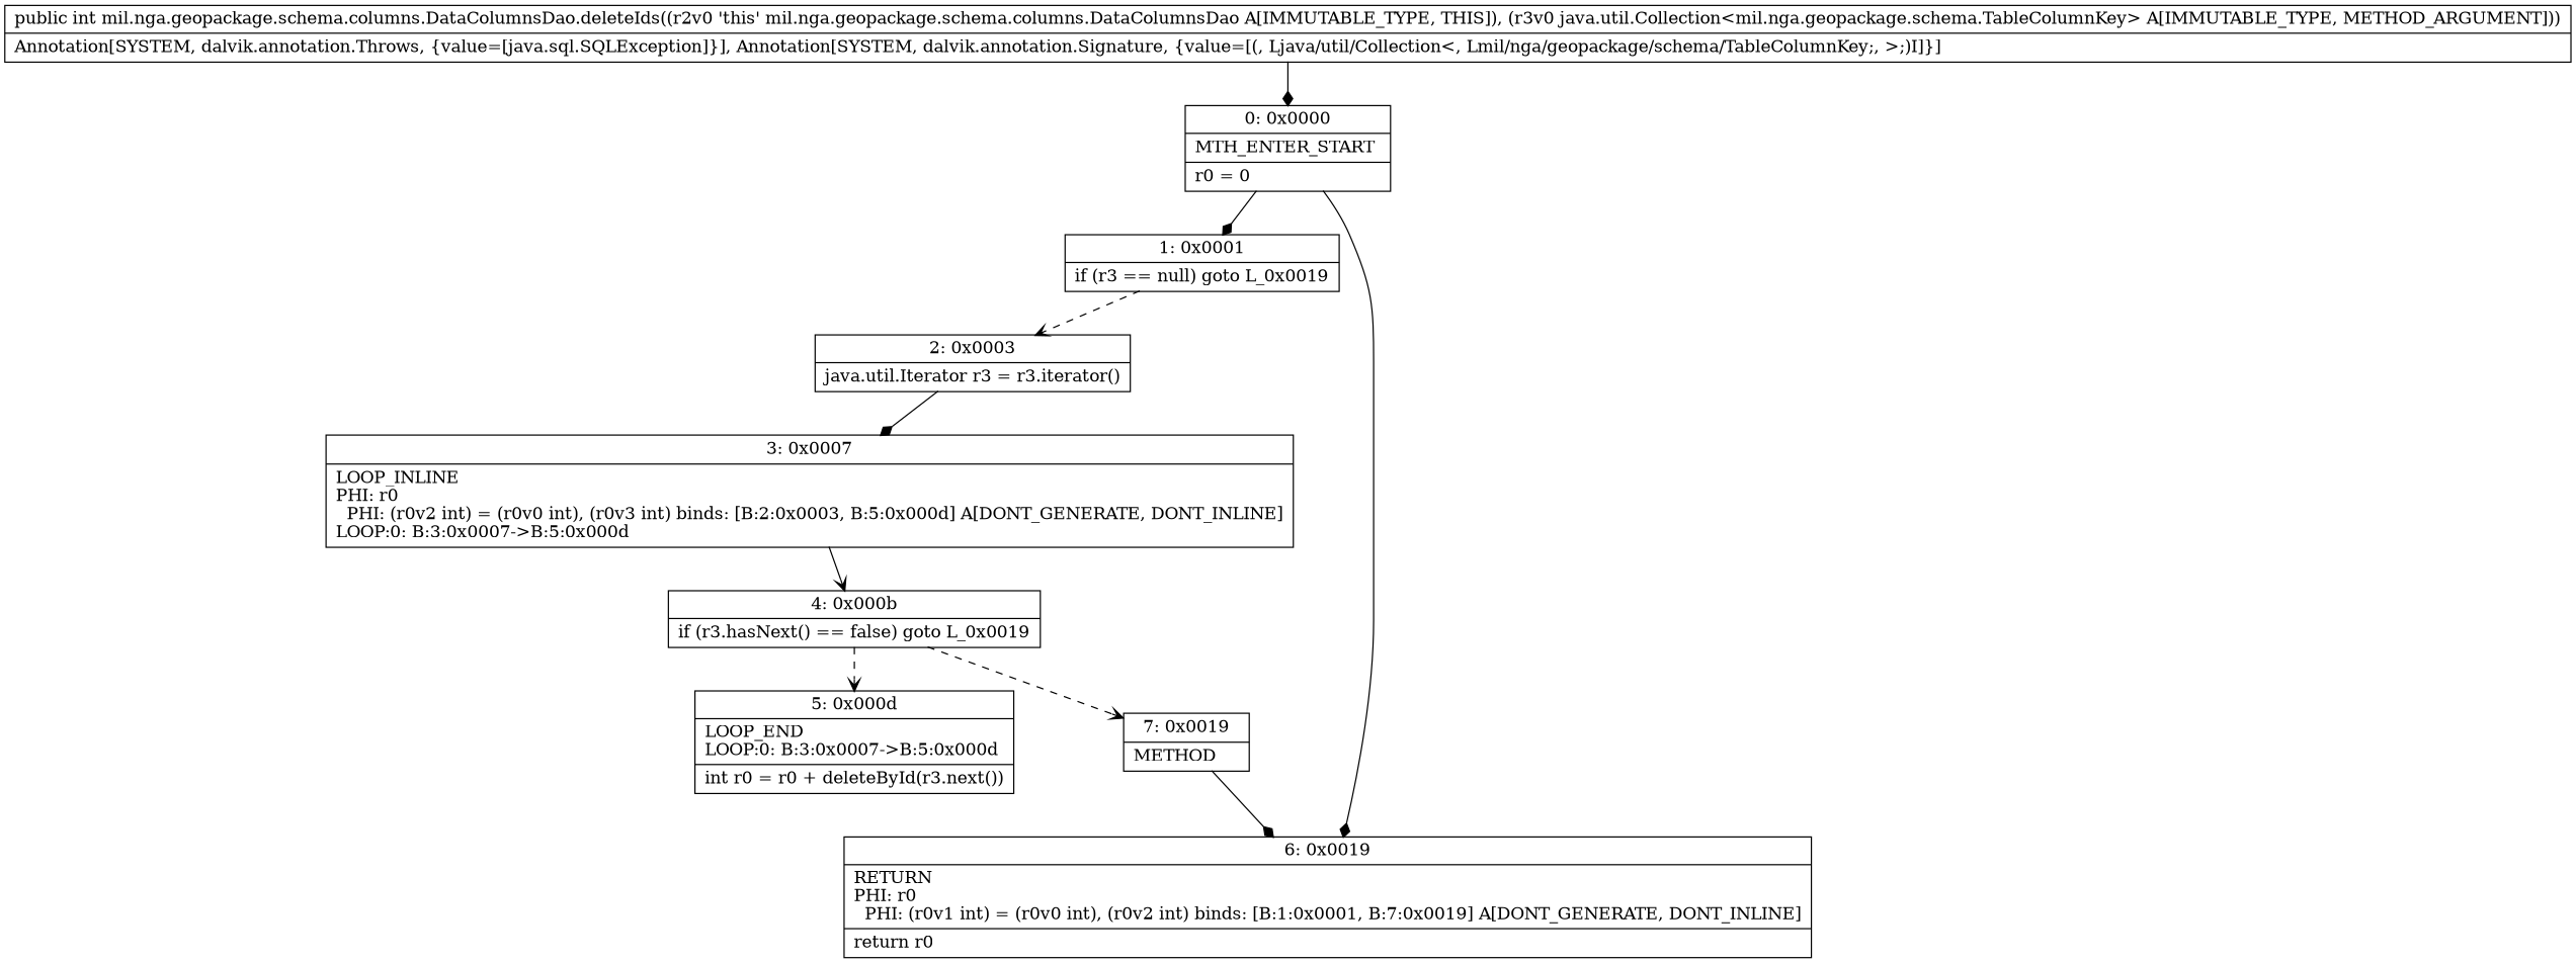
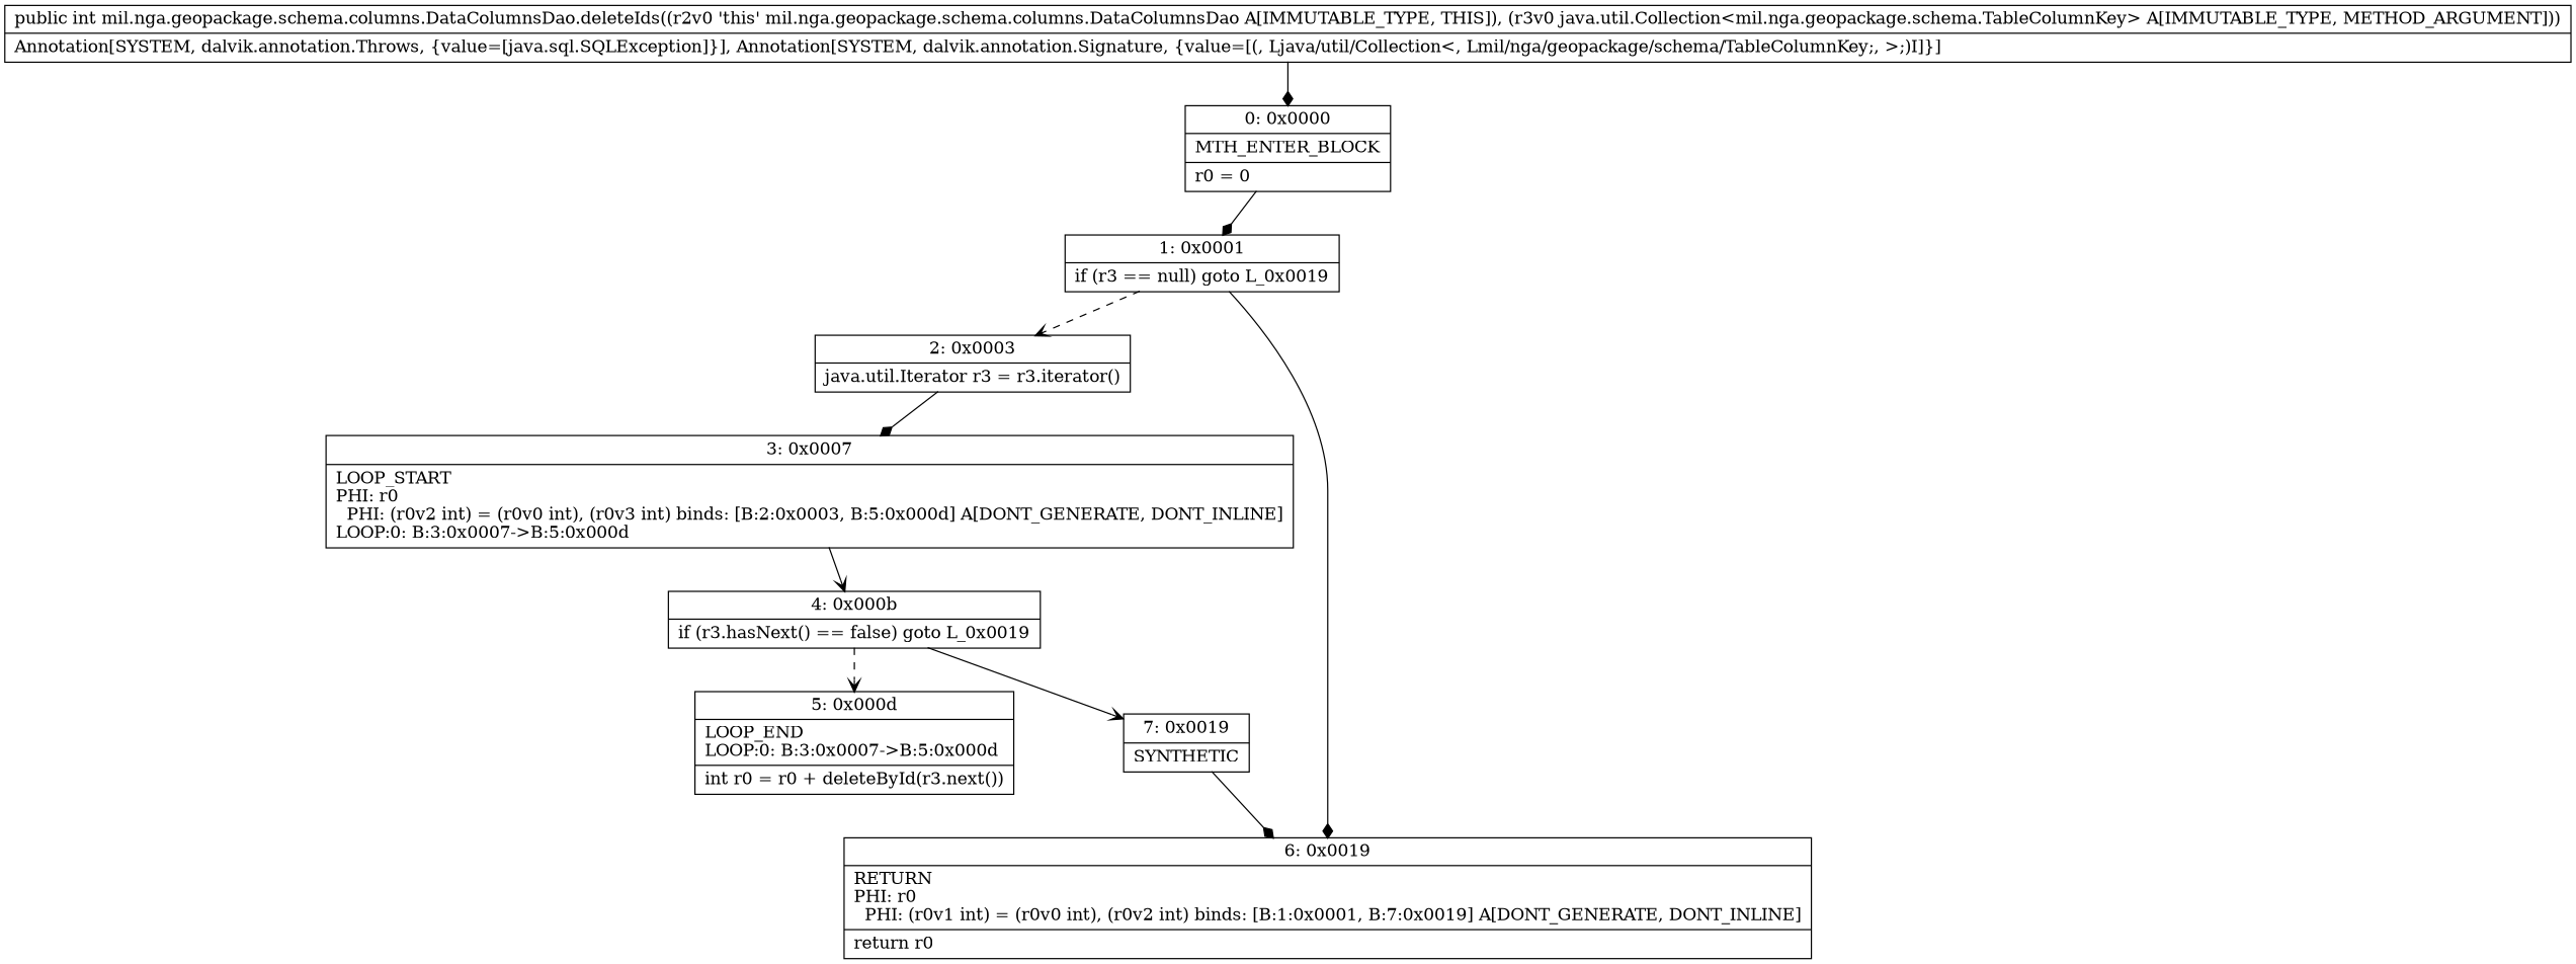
  digraph {
    node [shape=record]
    edge [arrowhead=diamond]
-   n1 [label="{0\:\ 0x0000|MTH_ENTER_START\l|r0 = 0\l}"]
+   n1 [label="{0\:\ 0x0000|MTH_ENTER_BLOCK\l|r0 = 0\l}"]
    n2 [label="{1\:\ 0x0001|if (r3 == null) goto L_0x0019\l}"]
    n3 [label="{2\:\ 0x0003|java.util.Iterator r3 = r3.iterator()\l}"]
    n4 [label="{6\:\ 0x0019|RETURN\lPHI: r0 \l  PHI: (r0v1 int) = (r0v0 int), (r0v2 int) binds: [B:1:0x0001, B:7:0x0019] A[DONT_GENERATE, DONT_INLINE]\l|return r0\l}"]
-   n5 [label="{3\:\ 0x0007|LOOP_INLINE\lPHI: r0 \l  PHI: (r0v2 int) = (r0v0 int), (r0v3 int) binds: [B:2:0x0003, B:5:0x000d] A[DONT_GENERATE, DONT_INLINE]\lLOOP:0: B:3:0x0007\-\>B:5:0x000d\l}"]
+   n5 [label="{3\:\ 0x0007|LOOP_START\lPHI: r0 \l  PHI: (r0v2 int) = (r0v0 int), (r0v3 int) binds: [B:2:0x0003, B:5:0x000d] A[DONT_GENERATE, DONT_INLINE]\lLOOP:0: B:3:0x0007\-\>B:5:0x000d\l}"]
    n6 [label="{4\:\ 0x000b|if (r3.hasNext() == false) goto L_0x0019\l}"]
    n7 [label="{5\:\ 0x000d|LOOP_END\lLOOP:0: B:3:0x0007\-\>B:5:0x000d\l|int r0 = r0 + deleteById(r3.next())\l}"]
-   n8 [label="{7\:\ 0x0019|METHOD\l}"]
+   n8 [label="{7\:\ 0x0019|SYNTHETIC\l}"]
    n9 [label="{public int mil.nga.geopackage.schema.columns.DataColumnsDao.deleteIds((r2v0 'this' mil.nga.geopackage.schema.columns.DataColumnsDao A[IMMUTABLE_TYPE, THIS]), (r3v0 java.util.Collection\<mil.nga.geopackage.schema.TableColumnKey\> A[IMMUTABLE_TYPE, METHOD_ARGUMENT]))  | Annotation[SYSTEM, dalvik.annotation.Throws, \{value=[java.sql.SQLException]\}], Annotation[SYSTEM, dalvik.annotation.Signature, \{value=[(, Ljava\/util\/Collection\<, Lmil\/nga\/geopackage\/schema\/TableColumnKey;, \>;)I]\}]\l}"]
    n1 -> n2
    n2 -> n3 [arrowhead=vee style=dashed]
-   n1 -> n4
+   n2 -> n4
    n3 -> n5
    n5 -> n6 [arrowhead=vee]
    n6 -> n7 [arrowhead=vee style=dashed]
-   n6 -> n8 [arrowhead=vee style=dashed]
+   n6 -> n8 [arrowhead=vee]
    n8 -> n4
    n9 -> n1
  }
